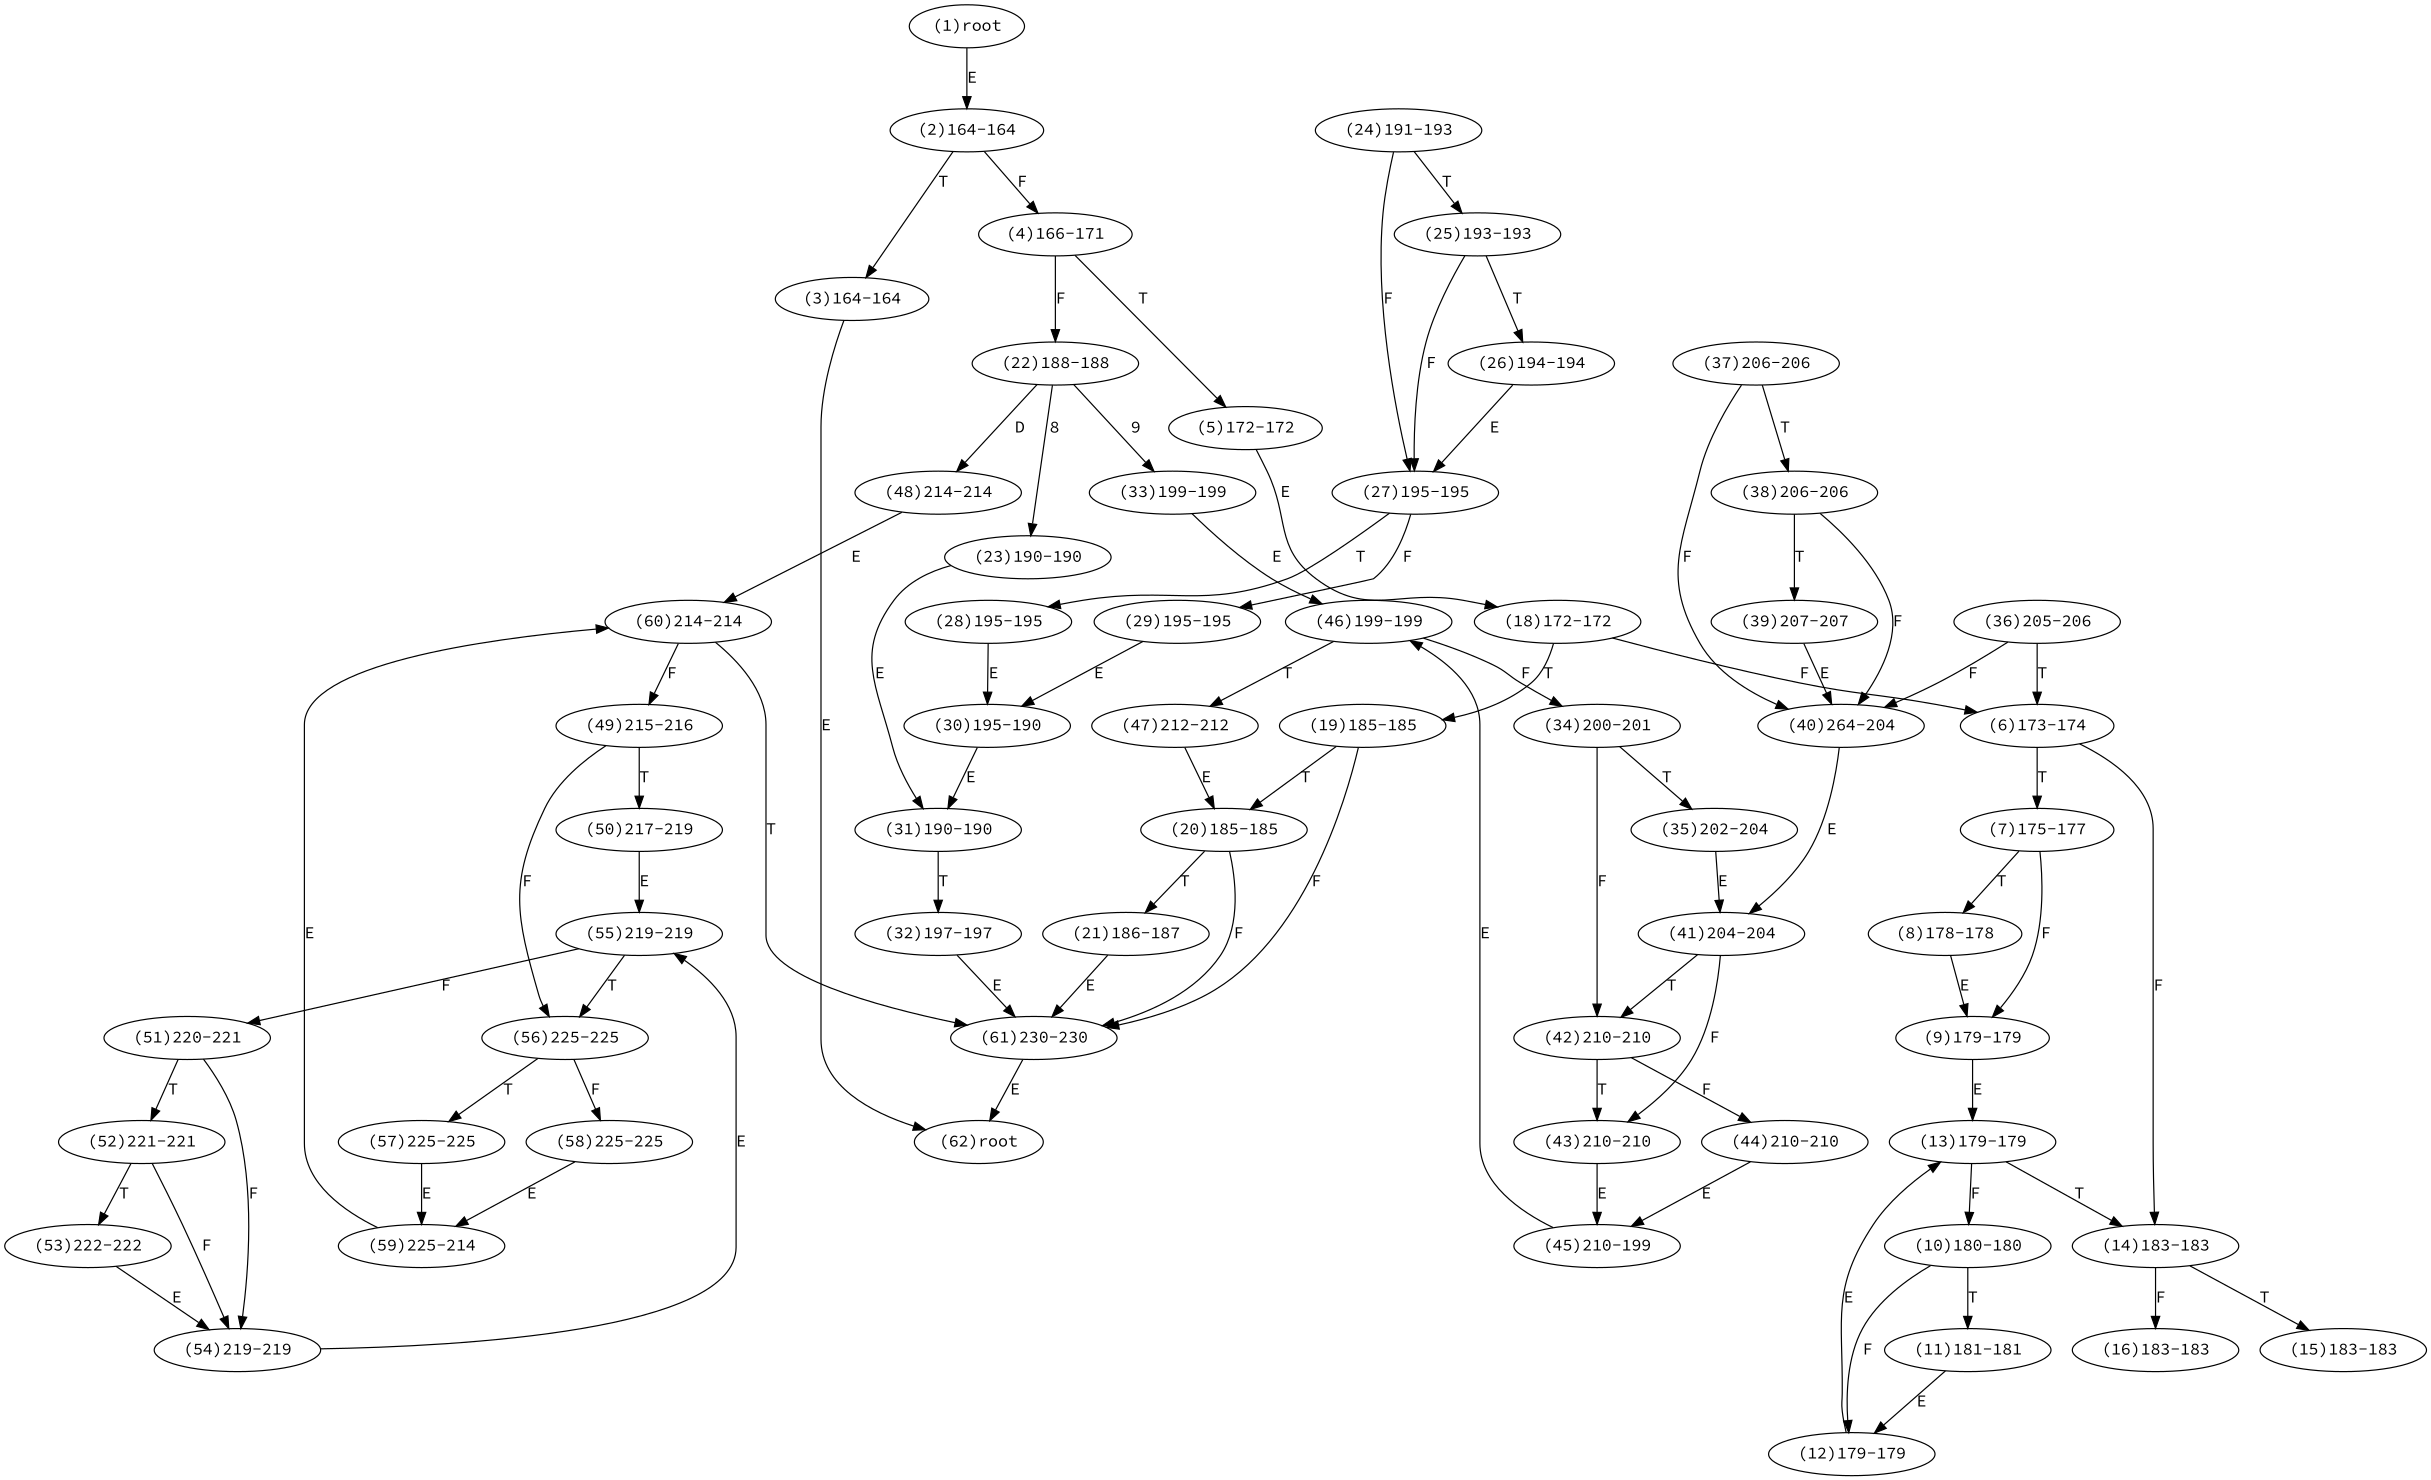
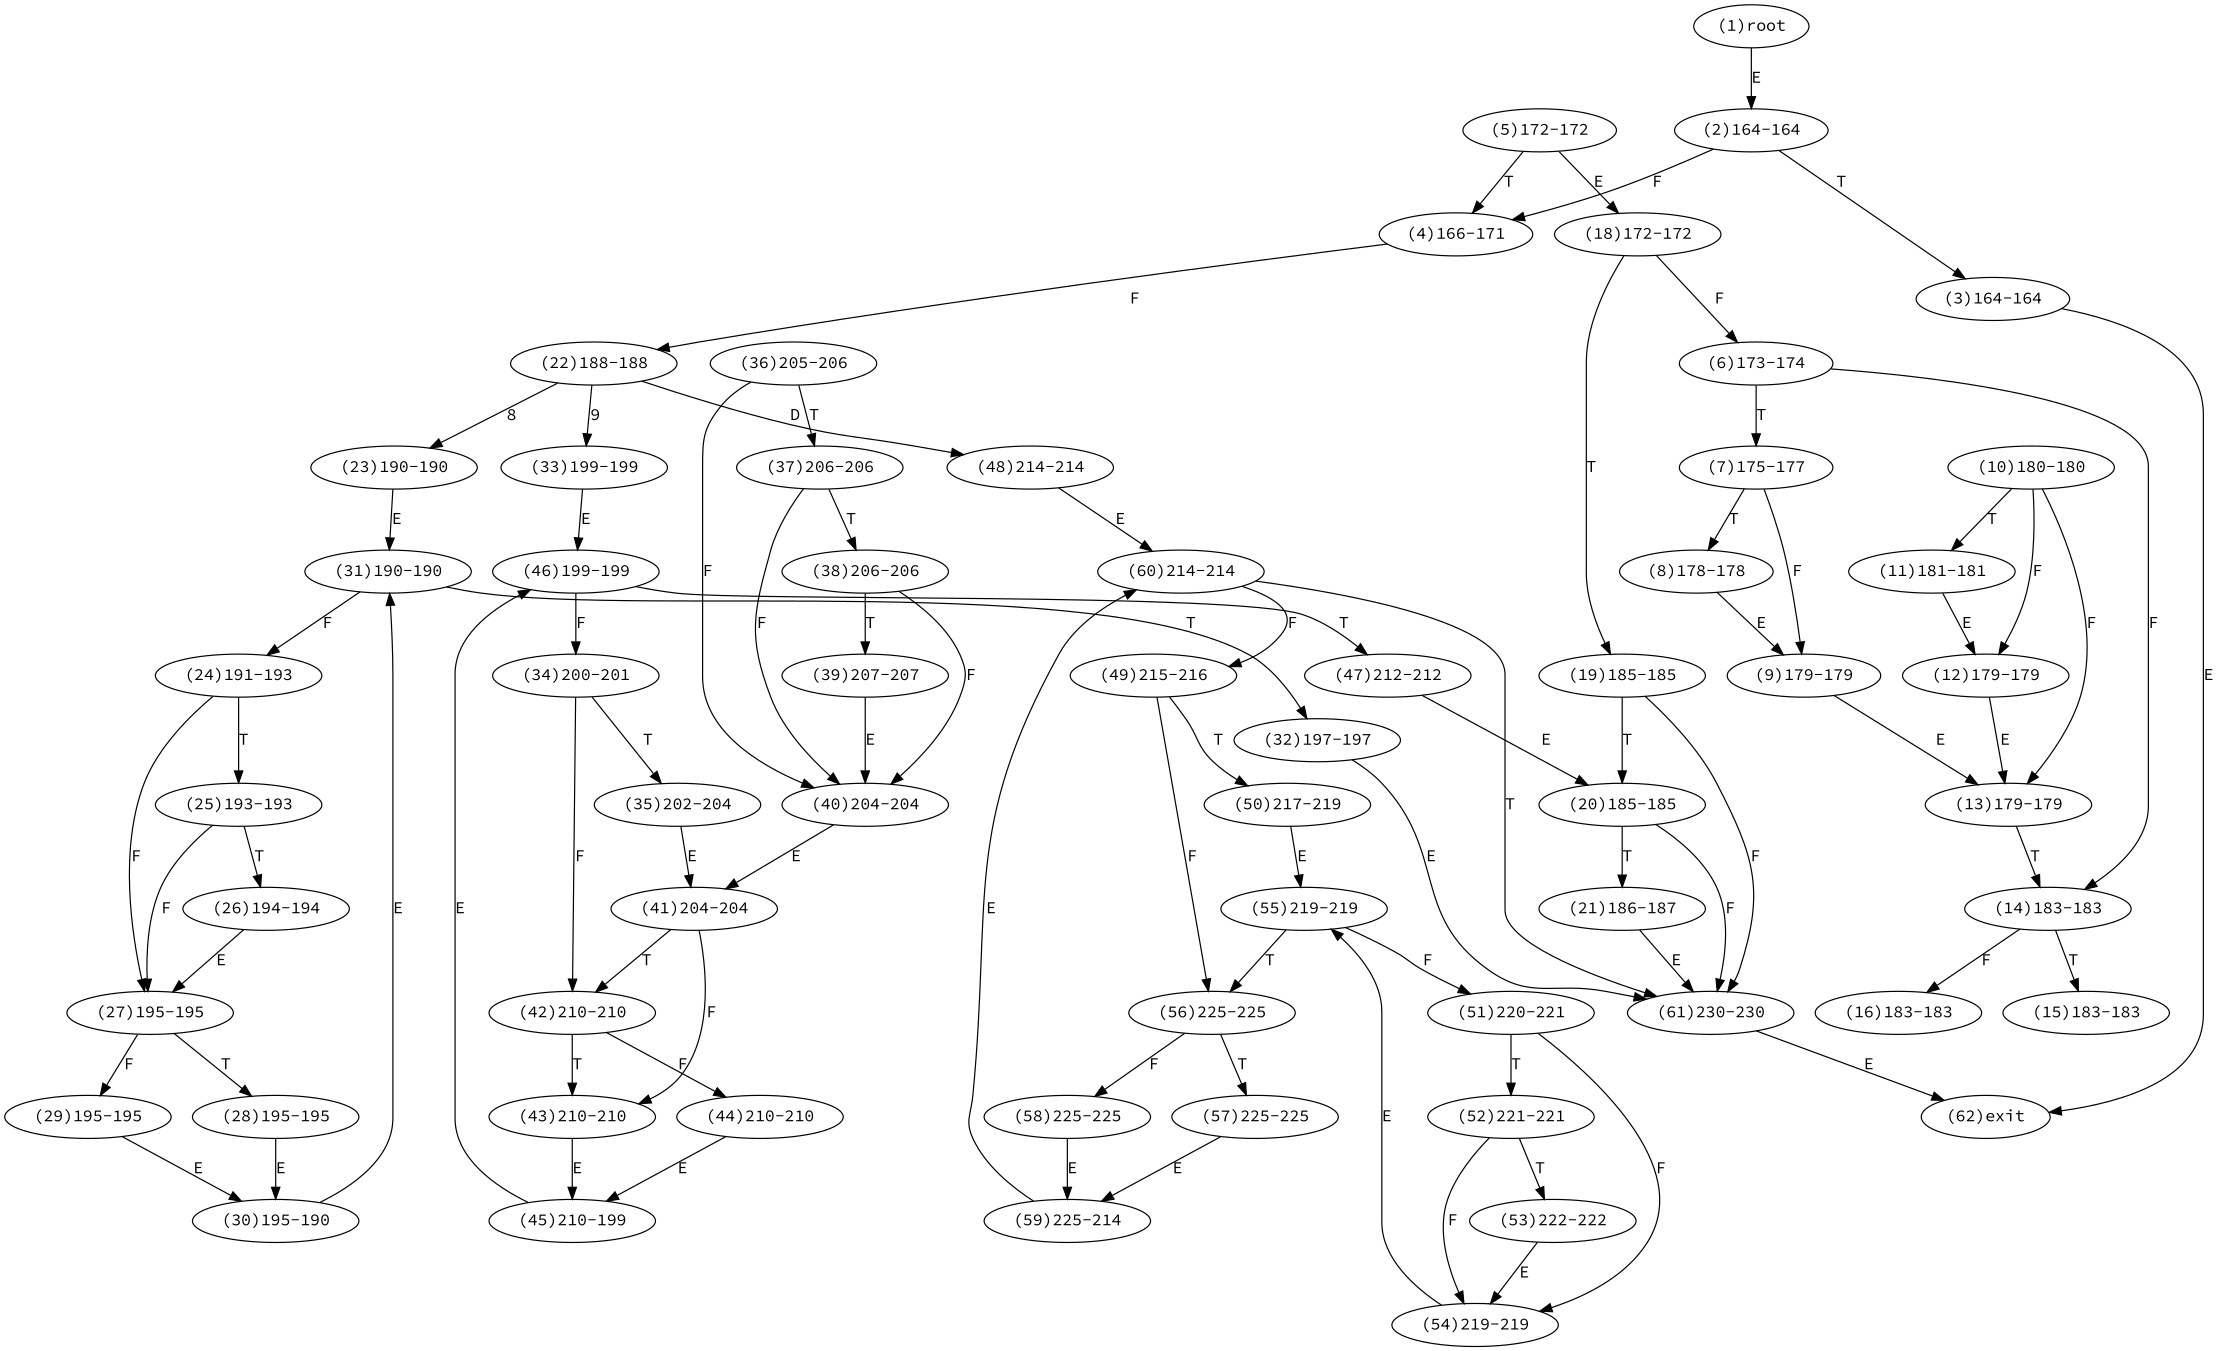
  digraph {
    fontname="Source Code Pro"
    node [fontname="Source Code Pro"]
    edge [fontname="Source Code Pro"]
    n1 [label="(1)root"]
    n2 [label="(2)164-164"]
    n3 [label="(3)164-164"]
    n4 [label="(4)166-171"]
-   n5 [label="(62)root"]
+   n5 [label="(62)exit"]
    n6 [label="(5)172-172"]
    n7 [label="(22)188-188"]
    n8 [label="(18)172-172"]
    n9 [label="(23)190-190"]
    n10 [label="(33)199-199"]
    n11 [label="(48)214-214"]
    n12 [label="(6)173-174"]
    n13 [label="(19)185-185"]
    n14 [label="(7)175-177"]
    n15 [label="(14)183-183"]
    n16 [label="(8)178-178"]
    n17 [label="(9)179-179"]
    n18 [label="(15)183-183"]
    n19 [label="(16)183-183"]
    n20 [label="(13)179-179"]
    n21 [label="(10)180-180"]
    n22 [label="(11)181-181"]
    n23 [label="(12)179-179"]
    n24 [label="(20)185-185"]
    n25 [label="(61)230-230"]
    n26 [label="(21)186-187"]
    n27 [label="(31)190-190"]
    n28 [label="(24)191-193"]
    n29 [label="(32)197-197"]
    n30 [label="(46)199-199"]
    n31 [label="(60)214-214"]
    n32 [label="(25)193-193"]
    n33 [label="(27)195-195"]
    n34 [label="(26)194-194"]
    n35 [label="(29)195-195"]
    n36 [label="(28)195-195"]
    n37 [label="(30)195-190"]
    n38 [label="(34)200-201"]
    n39 [label="(35)202-204"]
    n40 [label="(42)210-210"]
    n41 [label="(41)204-204"]
    n42 [label="(43)210-210"]
    n43 [label="(44)210-210"]
    n44 [label="(47)212-212"]
    n45 [label="(38)206-206"]
    n46 [label="(39)207-207"]
-   n47 [label="(40)264-204"]
+   n47 [label="(40)204-204"]
    n48 [label="(36)205-206"]
    n49 [label="(37)206-206"]
    n50 [label="(45)210-199"]
    n51 [label="(51)220-221"]
    n52 [label="(54)219-219"]
    n53 [label="(52)221-221"]
    n54 [label="(55)219-219"]
    n55 [label="(53)222-222"]
    n56 [label="(50)217-219"]
    n57 [label="(56)225-225"]
    n58 [label="(49)215-216"]
    n59 [label="(58)225-225"]
    n60 [label="(57)225-225"]
    n61 [label="(59)225-214"]
    n1 -> n2 [label=E]
    n2 -> n3 [label=T]
    n2 -> n4 [label=F]
    n3 -> n5 [label=E]
-   n4 -> n6 [label=T]
+   n6 -> n4 [label=T]
    n4 -> n7 [label=F]
    n6 -> n8 [label=E]
    n7 -> n9 [label=8]
    n7 -> n10 [label=9]
    n7 -> n11 [label=D]
    n8 -> n12 [label=F]
    n8 -> n13 [label=T]
    n9 -> n27 [label=E]
    n10 -> n30 [label=E]
    n11 -> n31 [label=E]
    n12 -> n14 [label=T]
    n12 -> n15 [label=F]
    n13 -> n24 [label=T]
    n13 -> n25 [label=F]
    n14 -> n16 [label=T]
    n14 -> n17 [label=F]
    n15 -> n18 [label=T]
    n15 -> n19 [label=F]
    n16 -> n17 [label=E]
    n17 -> n20 [label=E]
    n20 -> n15 [label=T]
-   n20 -> n21 [label=F]
+   n21 -> n20 [label=F]
    n21 -> n22 [label=T]
    n21 -> n23 [label=F]
    n22 -> n23 [label=E]
    n23 -> n20 [label=E]
    n24 -> n25 [label=F]
    n24 -> n26 [label=T]
    n25 -> n5 [label=E]
    n26 -> n25 [label=E]
+   n27 -> n28 [label=F]
    n27 -> n29 [label=T]
    n28 -> n32 [label=T]
    n28 -> n33 [label=F]
    n29 -> n25 [label=E]
    n30 -> n38 [label=F]
    n30 -> n44 [label=T]
    n31 -> n25 [label=T]
    n31 -> n58 [label=F]
    n32 -> n33 [label=F]
    n32 -> n34 [label=T]
    n33 -> n35 [label=F]
    n33 -> n36 [label=T]
    n34 -> n33 [label=E]
    n35 -> n37 [label=E]
    n36 -> n37 [label=E]
    n37 -> n27 [label=E]
    n38 -> n39 [label=T]
    n38 -> n40 [label=F]
    n39 -> n41 [label=E]
    n40 -> n42 [label=T]
    n40 -> n43 [label=F]
    n41 -> n40 [label=T]
    n41 -> n42 [label=F]
    n42 -> n50 [label=E]
    n43 -> n50 [label=E]
    n44 -> n24 [label=E]
    n45 -> n46 [label=T]
    n45 -> n47 [label=F]
    n46 -> n47 [label=E]
    n47 -> n41 [label=E]
    n48 -> n47 [label=F]
-   n48 -> n12 [label=T]
+   n48 -> n49 [label=T]
    n49 -> n45 [label=T]
    n49 -> n47 [label=F]
    n50 -> n30 [label=E]
    n51 -> n52 [label=F]
    n51 -> n53 [label=T]
    n52 -> n54 [label=E]
    n53 -> n52 [label=F]
    n53 -> n55 [label=T]
    n54 -> n51 [label=F]
    n54 -> n57 [label=T]
    n55 -> n52 [label=E]
    n56 -> n54 [label=E]
    n57 -> n59 [label=F]
    n57 -> n60 [label=T]
    n58 -> n56 [label=T]
    n58 -> n57 [label=F]
    n59 -> n61 [label=E]
    n60 -> n61 [label=E]
    n61 -> n31 [label=E]
  }
